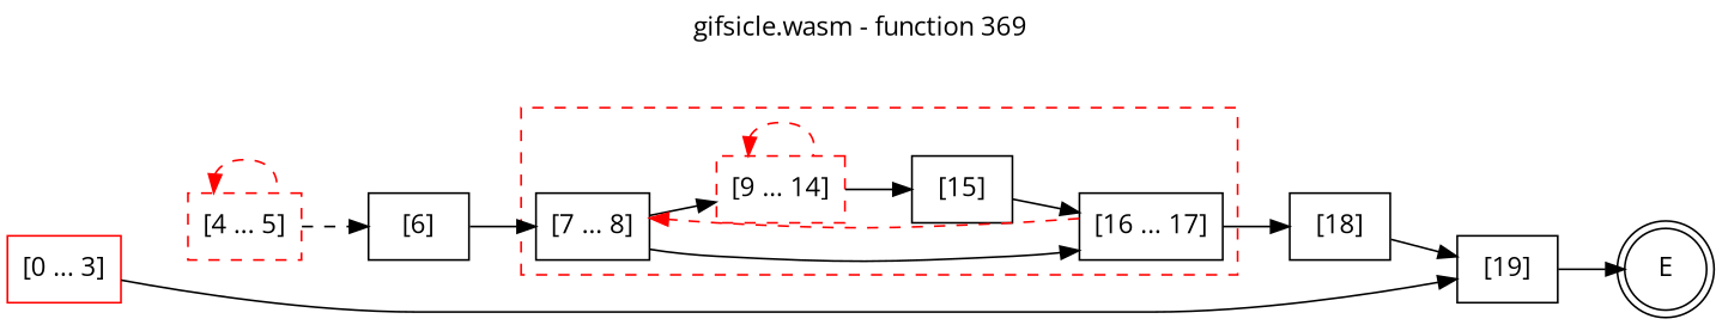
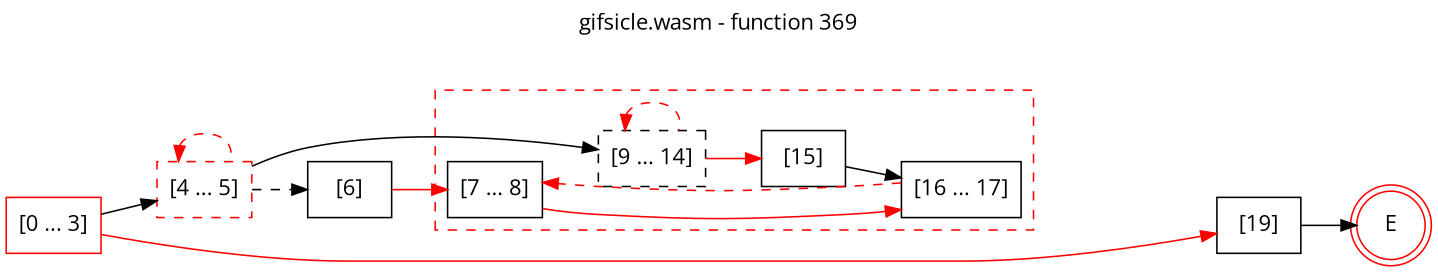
  digraph {
    fontname="Open Sans"
    label="gifsicle.wasm - function 369"
    labelfontcolor=black
    labelfontname=Helvetica
    labelfontsize=16
    labelloc=t
    rankdir=LR
    node [color=black fontname="Open Sans" shape=box style=solid]
    edge [fontname="Open Sans"]
    n1 [label="[7 ... 8]"]
-   n2 [color=red label="[9 ... 14]" style=dashed]
+   n2 [label="[9 ... 14]" style=dashed]
    n3 [label="[15]"]
    n4 [label="[16 ... 17]"]
-   n5 [label="[18]"]
-   E [shape=doublecircle color="" style=""]
+   E [shape=doublecircle color=red style=""]
    n7 [color=red label="[0 ... 3]"]
    n8 [color=red label="[4 ... 5]" style=dashed]
    n9 [label="[19]"]
    n10 [label="[6]"]
    subgraph cluster_1 {
      color=red
      label=""
      style=dashed
      n1
      n2
      n3
      n4
    }
-   n1 -> n2
-   n1 -> n4
+   n8 -> n2
+   n1 -> n4 [color=red]
    n2 -> n2 [color=red dir=back style=dashed]
-   n2 -> n3
+   n2 -> n3 [color=red]
    n3 -> n4
    n4 -> n1 [color=red style=dashed]
-   n4 -> n5
-   n5 -> n9
-   n7 -> n9
+   n7 -> n8
+   n7 -> n9 [color=red]
    n8 -> n8 [color=red dir=back style=dashed]
    n8 -> n10 [style=dashed]
    n9 -> E
-   n10 -> n1
+   n10 -> n1 [color=red]
  }
